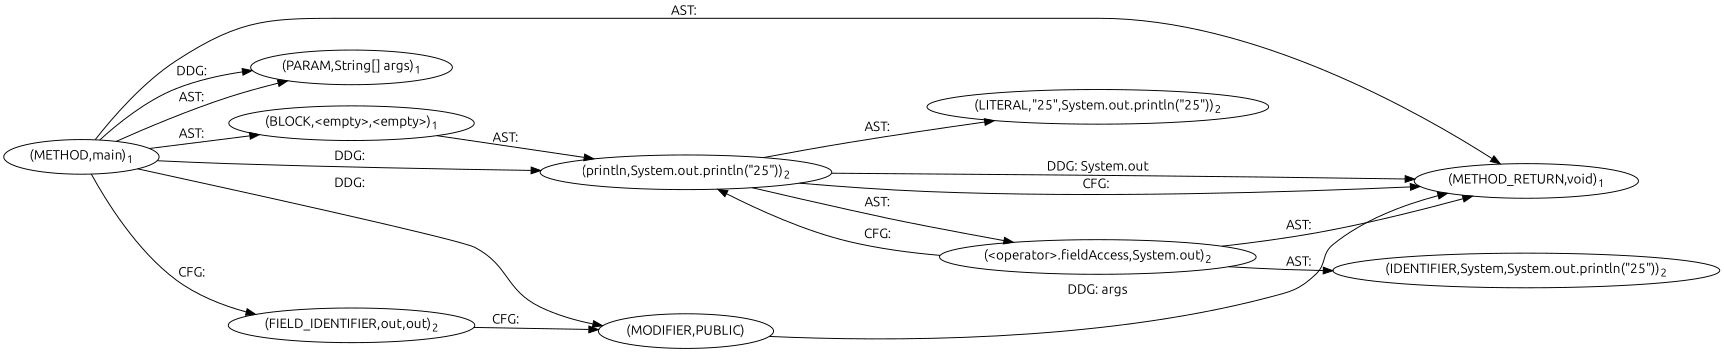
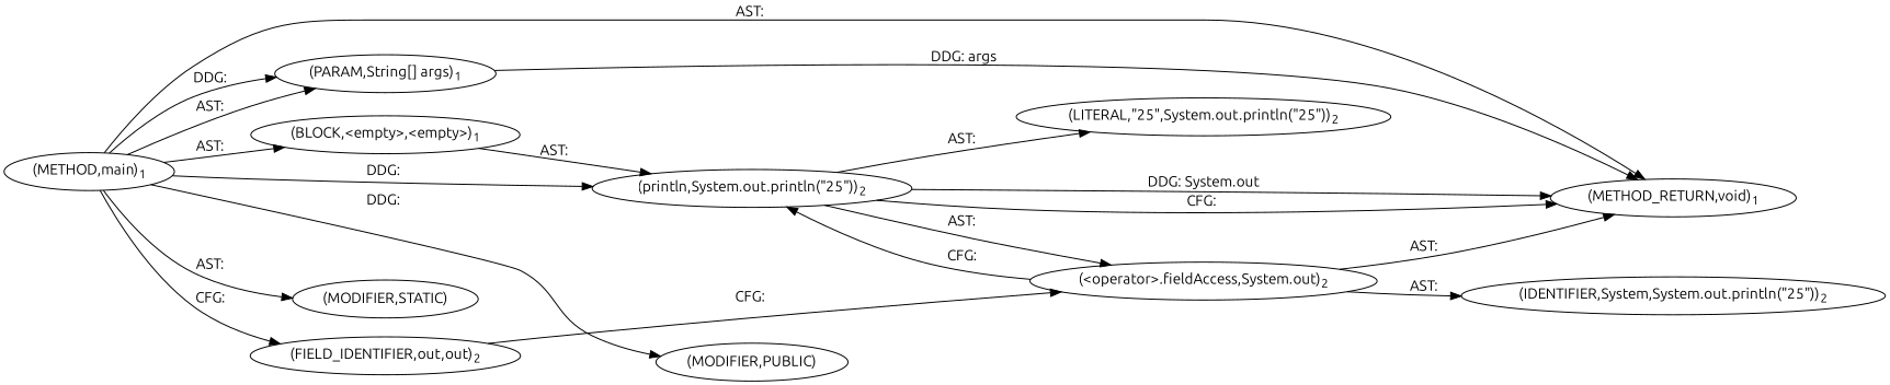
  digraph {
    fontname=Ubuntu
    rankdir=LR
    node [fontname=Ubuntu]
    edge [fontname=Ubuntu]
    n1 [label=<(METHOD,main)<SUB>1</SUB>>]
    n2 [label=<(PARAM,String[] args)<SUB>1</SUB>>]
    n3 [label=<(BLOCK,&lt;empty&gt;,&lt;empty&gt;)<SUB>1</SUB>>]
    n4 [label=<(println,System.out.println(&quot;25&quot;))<SUB>2</SUB>>]
    n5 [label=<(FIELD_IDENTIFIER,out,out)<SUB>2</SUB>>]
    n6 [label=<(MODIFIER,PUBLIC)>]
+   n7 [label=<(MODIFIER,STATIC)>]
    n8 [label=<(METHOD_RETURN,void)<SUB>1</SUB>>]
    n9 [label=<(&lt;operator&gt;.fieldAccess,System.out)<SUB>2</SUB>>]
    n10 [label=<(LITERAL,&quot;25&quot;,System.out.println(&quot;25&quot;))<SUB>2</SUB>>]
    n11 [label=<(IDENTIFIER,System,System.out.println(&quot;25&quot;))<SUB>2</SUB>>]
    n1 -> n2 [label="AST: "]
    n1 -> n2 [label="DDG: "]
    n1 -> n3 [label="AST: "]
    n1 -> n4 [label="DDG: "]
    n1 -> n5 [label="CFG: "]
    n1 -> n6 [label="DDG: "]
+   n1 -> n7 [label="AST: "]
    n1 -> n8 [label="AST: "]
-   n6 -> n8 [label="DDG: args"]
+   n2 -> n8 [label="DDG: args"]
    n3 -> n4 [label="AST: "]
    n4 -> n8 [label="CFG: "]
    n4 -> n8 [label="DDG: System.out"]
    n4 -> n9 [label="AST: "]
    n4 -> n10 [label="AST: "]
-   n5 -> n6 [label="CFG: "]
+   n5 -> n9 [label="CFG: "]
    n9 -> n4 [label="CFG: "]
    n9 -> n8 [label="AST: "]
    n9 -> n11 [label="AST: "]
  }
